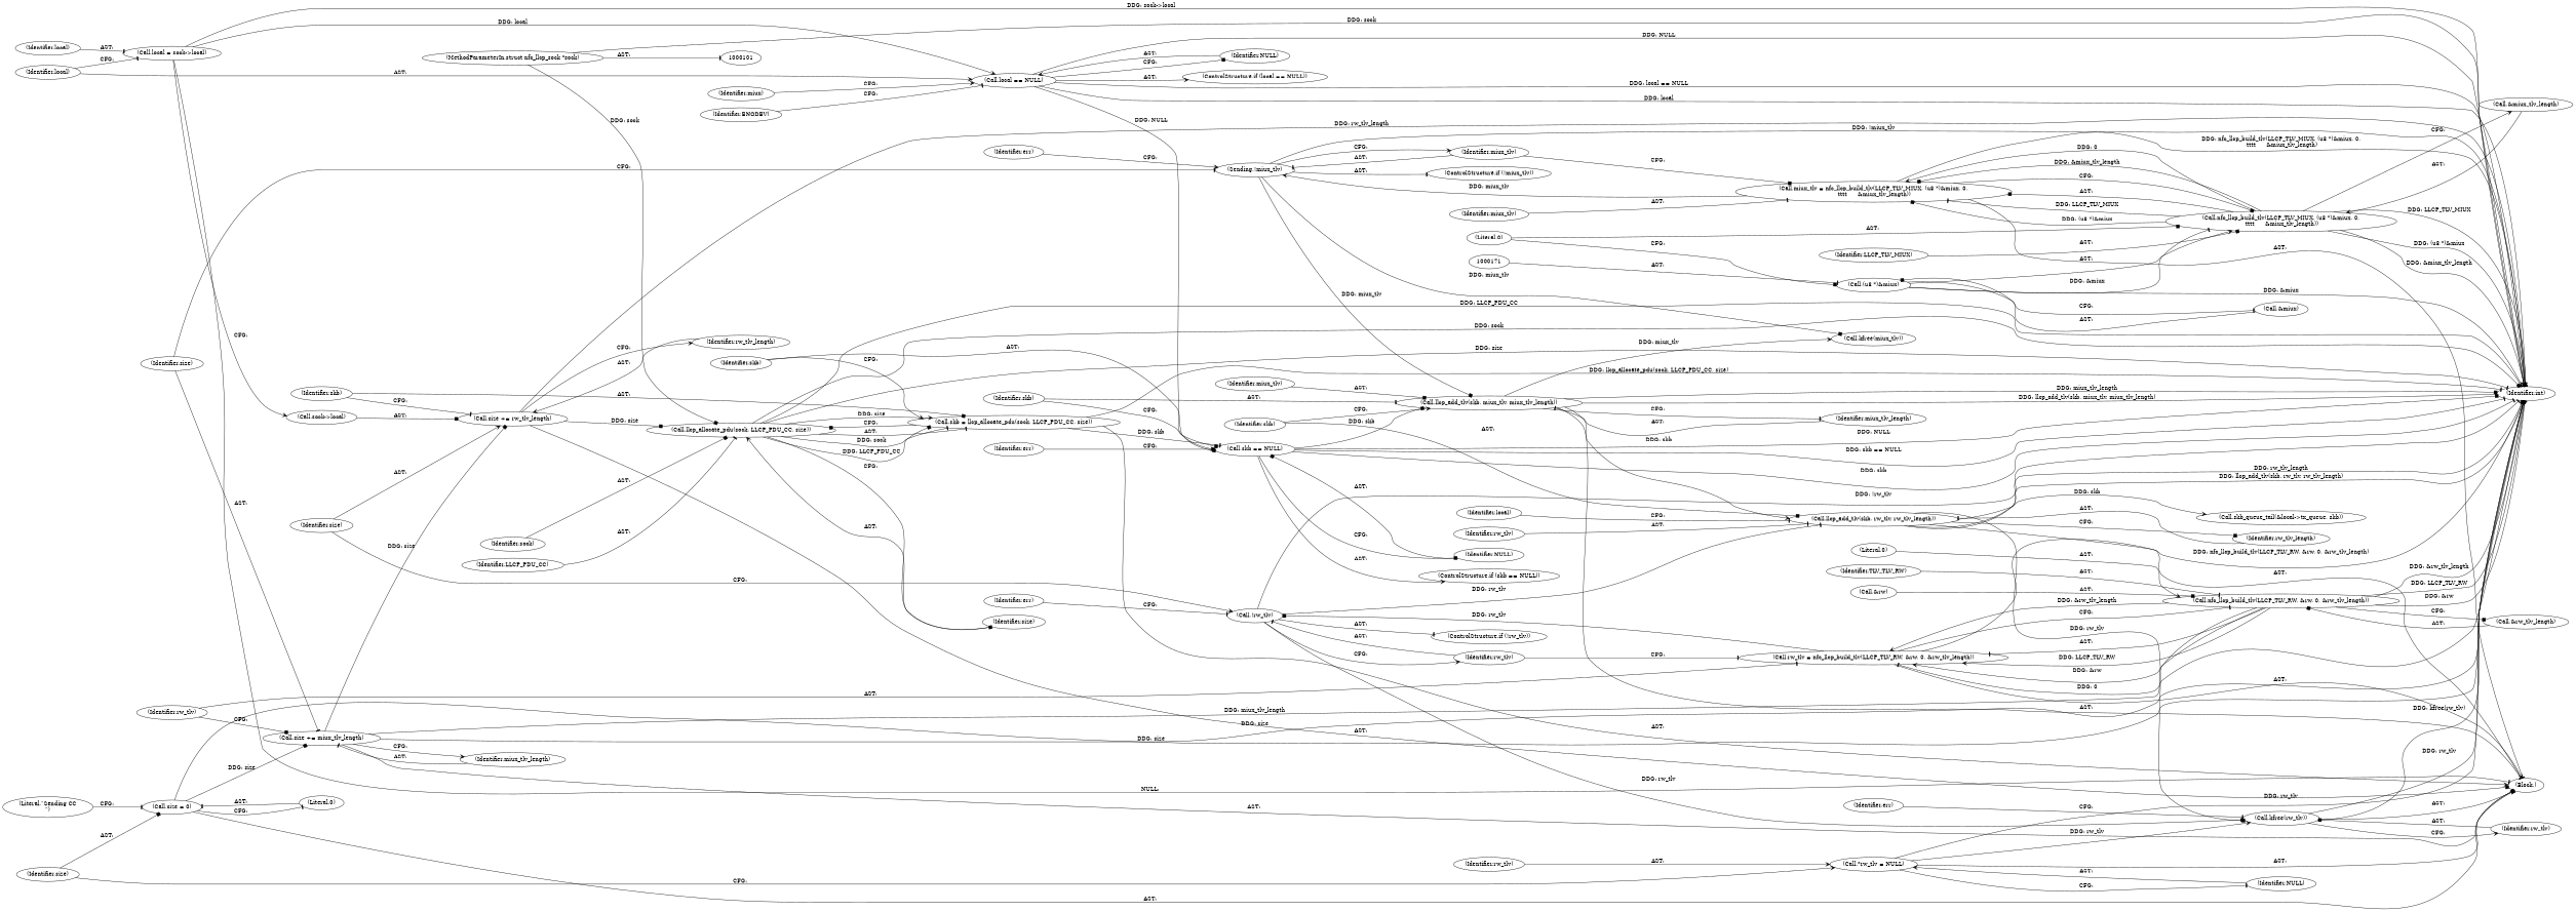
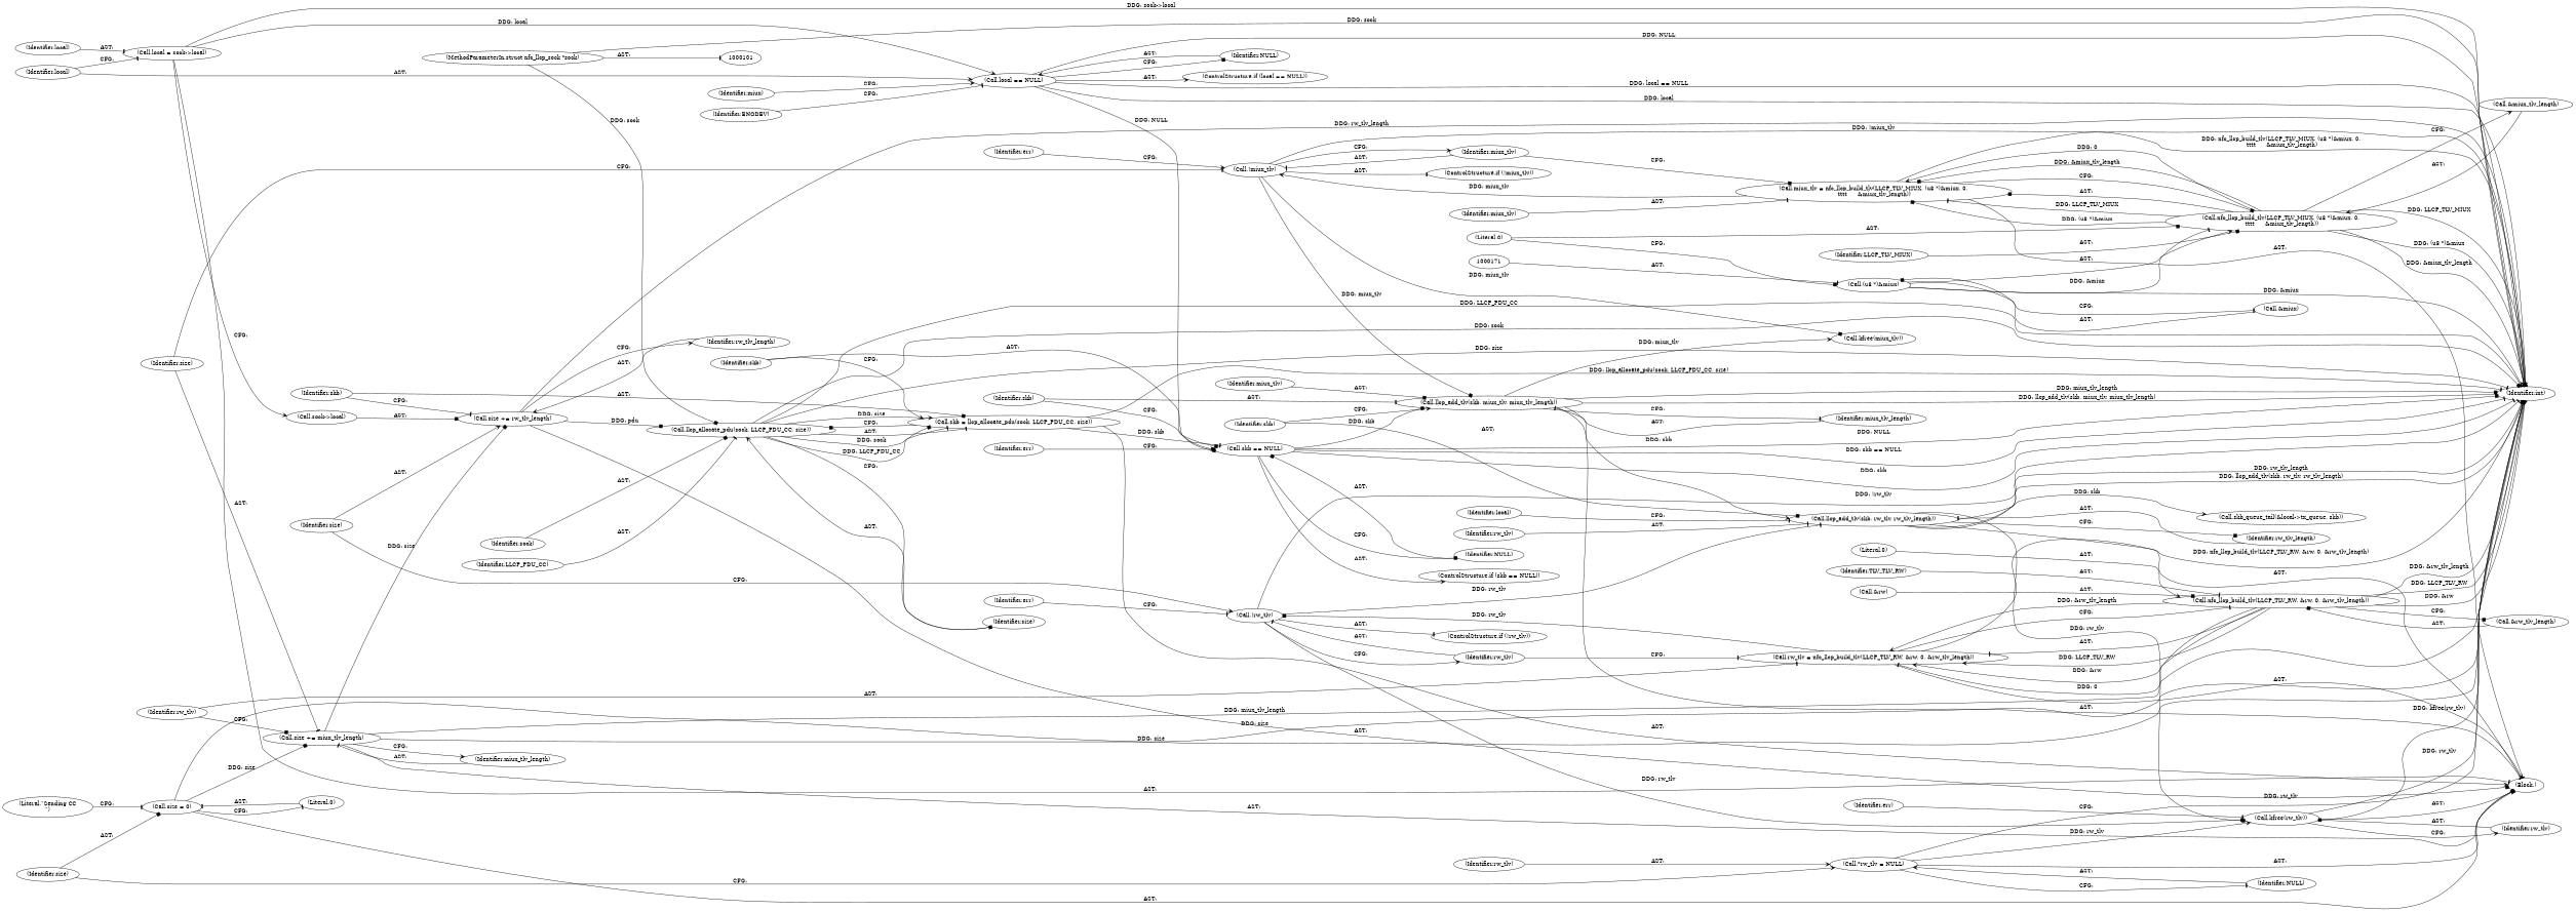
  digraph {
    rankdir=LR
    edge [arrowhead=tee]
    n1 [label="(Call,kfree(rw_tlv))"]
    n2 [label="(Identifier,int)"]
    n3 [label="(Identifier,rw_tlv)"]
    n4 [label="(Block,)"]
    n5 [label="(Call,!rw_tlv)"]
    n6 [label="(Call,llcp_add_tlv(skb, rw_tlv, rw_tlv_length))"]
    n7 [label="(ControlStructure,if (!rw_tlv))"]
    n8 [label="(Identifier,rw_tlv)"]
    n9 [label="(Call,skb_queue_tail(&local->tx_queue, skb))"]
    n10 [label="(Identifier,rw_tlv_length)"]
    n11 [label="(Call,rw_tlv = nfc_llcp_build_tlv(LLCP_TLV_RW, &rw, 0, &rw_tlv_length))"]
    n12 [label="(Call,nfc_llcp_build_tlv(LLCP_TLV_RW, &rw, 0, &rw_tlv_length))"]
    n13 [label="(Call,&rw_tlv_length)"]
    n14 [label="(Call,llcp_add_tlv(skb, miux_tlv, miux_tlv_length))"]
    n15 [label="(Identifier,miux_tlv_length)"]
    n16 [label="(Call,kfree(miux_tlv))"]
    n17 [label="(Call,skb == NULL)"]
    n18 [label="(Identifier,NULL)"]
    n19 [label="(ControlStructure,if (skb == NULL))"]
    n20 [label="(Call,skb = llcp_allocate_pdu(sock, LLCP_PDU_CC, size))"]
    n21 [label="(Call,llcp_allocate_pdu(sock, LLCP_PDU_CC, size))"]
    n22 [label="(Identifier,size)"]
    n23 [label="(MethodParameterIn,struct nfc_llcp_sock *sock)"]
    1000101
    n25 [label="(Call,size += rw_tlv_length)"]
    n26 [label="(Identifier,rw_tlv_length)"]
    n27 [label="(Call,size += miux_tlv_length)"]
    n28 [label="(Identifier,miux_tlv_length)"]
    n29 [label="(Call,size = 0)"]
    n30 [label="(Literal,0)"]
    n31 [label="(Call,local == NULL)"]
    n32 [label="(ControlStructure,if (local == NULL))"]
    n33 [label="(Identifier,NULL)"]
    n34 [label="(Call,local = sock->local)"]
    n35 [label="(Call,sock->local)"]
-   n36 [label="(Sending,!miux_tlv)"]
+   n36 [label="(Call,!miux_tlv)"]
    n37 [label="(ControlStructure,if (!miux_tlv))"]
    n38 [label="(Identifier,miux_tlv)"]
    n39 [label="(Call,miux_tlv = nfc_llcp_build_tlv(LLCP_TLV_MIUX, (u8 *)&miux, 0,\n \t\t\t\t      &miux_tlv_length))"]
    n40 [label="(Call,nfc_llcp_build_tlv(LLCP_TLV_MIUX, (u8 *)&miux, 0,\n \t\t\t\t      &miux_tlv_length))"]
    n41 [label="(Call,&miux_tlv_length)"]
    n42 [label="(Call,(u8 *)&miux)"]
    n43 [label="(Call,&miux)"]
    n44 [label="(Call,*rw_tlv = NULL)"]
    n45 [label="(Identifier,NULL)"]
    n46 [label="(Identifier,TLV_TLV_RW)"]
    n47 [label="(Identifier,LLCP_TLV_MIUX)"]
    n48 [label="(Literal,0)"]
    n49 [label="(Identifier,size)"]
    n50 [label="(Identifier,rw_tlv)"]
    n51 [label="(Identifier,skb)"]
    n52 [label="(Identifier,miux_tlv)"]
    n53 [label="(Identifier,local)"]
    n54 [label="(Identifier,rw_tlv)"]
    n55 [label="(Identifier,skb)"]
    n56 [label="(Call,&rw)"]
    n57 [label="(Identifier,err)"]
    n58 [label="(Identifier,err)"]
    n59 [label="(Identifier,miux)"]
    n60 [label="(Identifier,LLCP_PDU_CC)"]
    n61 [label="(Literal,0)"]
    n62 [label="(Identifier,skb)"]
    n63 [label="(Identifier,err)"]
    n64 [label="(Identifier,sock)"]
    n65 [label="(Identifier,size)"]
    n66 [label="(Identifier,local)"]
    n67 [label="(Identifier,size)"]
    n68 [label="(Identifier,ENODEV)"]
    n69 [label="(Identifier,rw_tlv)"]
    n70 [label="(Identifier,err)"]
    n71 [label="(Literal,\"Sending CC\n\")"]
    n72 [label="(Identifier,local)"]
    n73 [label="(Identifier,miux_tlv)"]
    n74 [label="(Identifier,skb)"]
    1000171
    n1 -> n2 [label="DDG: kfree(rw_tlv)"]
    n1 -> n2 [arrowhead=vee label="DDG: rw_tlv"]
    n1 -> n3 [arrowhead=vee label="CFG: "]
    n1 -> n4 [arrowhead=box label="AST: "]
    n3 -> n1 [arrowhead=box label="AST: "]
    n5 -> n1 [arrowhead=box label="DDG: rw_tlv"]
    n5 -> n2 [label="DDG: !rw_tlv"]
    n5 -> n6 [label="DDG: rw_tlv"]
    n5 -> n7 [label="AST: "]
    n5 -> n8 [arrowhead=vee label="CFG: "]
    n6 -> n1 [arrowhead=box label="DDG: rw_tlv"]
    n6 -> n2 [arrowhead=box label="DDG: rw_tlv_length"]
    n6 -> n2 [arrowhead=vee label="DDG: llcp_add_tlv(skb, rw_tlv, rw_tlv_length)"]
    n6 -> n4 [label="AST: "]
    n6 -> n9 [arrowhead=vee label="DDG: skb"]
    n6 -> n10 [arrowhead=box label="CFG: "]
    n8 -> n5 [label="AST: "]
    n8 -> n11 [label="CFG: "]
    n10 -> n6 [label="AST: "]
    n11 -> n2 [label="DDG: nfc_llcp_build_tlv(LLCP_TLV_RW, &rw, 0, &rw_tlv_length)"]
    n11 -> n4 [arrowhead=vee label="AST: "]
    n11 -> n5 [arrowhead=box label="DDG: rw_tlv"]
    n11 -> n12 [label="CFG: "]
    n12 -> n2 [label="DDG: &rw"]
    n12 -> n2 [arrowhead=box label="DDG: &rw_tlv_length"]
    n12 -> n2 [label="DDG: LLCP_TLV_RW"]
    n12 -> n11 [label="AST: "]
    n12 -> n11 [arrowhead=vee label="DDG: LLCP_TLV_RW"]
    n12 -> n11 [arrowhead=vee label="DDG: &rw"]
    n12 -> n11 [label="DDG: 0"]
    n12 -> n11 [arrowhead=vee label="DDG: &rw_tlv_length"]
    n12 -> n13 [arrowhead=box label="CFG: "]
    n13 -> n12 [arrowhead=box label="AST: "]
    n14 -> n2 [label="DDG: llcp_add_tlv(skb, miux_tlv, miux_tlv_length)"]
    n14 -> n2 [arrowhead=box label="DDG: miux_tlv_length"]
    n14 -> n4 [label="AST: "]
    n14 -> n6 [arrowhead=vee label="DDG: skb"]
    n14 -> n15 [label="CFG: "]
    n14 -> n16 [arrowhead=vee label="DDG: miux_tlv"]
    n15 -> n14 [label="AST: "]
    n17 -> n2 [arrowhead=box label="DDG: NULL"]
    n17 -> n2 [label="DDG: skb == NULL"]
    n17 -> n2 [label="DDG: skb"]
    n17 -> n14 [arrowhead=box label="DDG: skb"]
    n17 -> n18 [arrowhead=box label="CFG: "]
    n17 -> n19 [arrowhead=vee label="AST: "]
    n18 -> n17 [arrowhead=box label="AST: "]
    n20 -> n2 [label="DDG: llcp_allocate_pdu(sock, LLCP_PDU_CC, size)"]
    n20 -> n4 [arrowhead=vee label="AST: "]
    n20 -> n17 [label="DDG: skb"]
    n20 -> n21 [arrowhead=box label="CFG: "]
    n21 -> n2 [arrowhead=vee label="DDG: LLCP_PDU_CC"]
    n21 -> n2 [arrowhead=box label="DDG: sock"]
    n21 -> n2 [label="DDG: size"]
    n21 -> n20 [label="AST: "]
    n21 -> n20 [label="DDG: sock"]
    n21 -> n20 [arrowhead=box label="DDG: LLCP_PDU_CC"]
    n21 -> n20 [arrowhead=vee label="DDG: size"]
    n21 -> n22 [arrowhead=box label="CFG: "]
    n22 -> n21 [arrowhead=vee label="AST: "]
    n23 -> n2 [arrowhead=vee label="DDG: sock"]
    n23 -> n21 [arrowhead=box label="DDG: sock"]
    n23 -> 1000101 [label="AST: "]
    n25 -> n2 [arrowhead=box label="DDG: rw_tlv_length"]
    n25 -> n4 [arrowhead=box label="AST: "]
-   n25 -> n21 [arrowhead=box label="DDG: size"]
+   n25 -> n21 [arrowhead=box label="DDG: pdu"]
    n25 -> n26 [arrowhead=vee label="CFG: "]
    n26 -> n25 [arrowhead=vee label="AST: "]
    n27 -> n2 [label="DDG: miux_tlv_length"]
    n27 -> n2 [label="DDG: size"]
    n27 -> n4 [arrowhead=vee label="AST: "]
    n27 -> n25 [arrowhead=box label="DDG: size"]
    n27 -> n28 [arrowhead=vee label="CFG: "]
    n28 -> n27 [label="AST: "]
    n29 -> n2 [arrowhead=vee label="DDG: size"]
    n29 -> n4 [label="AST: "]
    n29 -> n27 [arrowhead=box label="DDG: size"]
    n29 -> n30 [label="CFG: "]
    n30 -> n29 [label="AST: "]
    n31 -> n2 [label="DDG: local"]
    n31 -> n2 [arrowhead=vee label="DDG: NULL"]
    n31 -> n2 [arrowhead=vee label="DDG: local == NULL"]
    n31 -> n17 [arrowhead=box label="DDG: NULL"]
    n31 -> n32 [arrowhead=vee label="AST: "]
    n31 -> n33 [arrowhead=box label="CFG: "]
    n33 -> n31 [arrowhead=vee label="AST: "]
    n34 -> n2 [arrowhead=vee label="DDG: sock->local"]
-   n34 -> n4 [label="NULL: "]
+   n34 -> n4 [label="AST: "]
    n34 -> n31 [arrowhead=vee label="DDG: local"]
    n34 -> n35 [arrowhead=vee label="CFG: "]
    n35 -> n25 [arrowhead=box label="AST: "]
    n36 -> n2 [label="DDG: !miux_tlv"]
    n36 -> n14 [arrowhead=box label="DDG: miux_tlv"]
    n36 -> n16 [arrowhead=box label="DDG: miux_tlv"]
    n36 -> n37 [label="AST: "]
    n36 -> n38 [arrowhead=vee label="CFG: "]
    n38 -> n36 [label="AST: "]
    n38 -> n39 [arrowhead=box label="CFG: "]
    n39 -> n2 [label="DDG: nfc_llcp_build_tlv(LLCP_TLV_MIUX, (u8 *)&miux, 0,\n \t\t\t\t      &miux_tlv_length)"]
    n39 -> n4 [label="AST: "]
    n39 -> n36 [arrowhead=vee label="DDG: miux_tlv"]
    n39 -> n40 [arrowhead=box label="CFG: "]
    n40 -> n2 [arrowhead=vee label="DDG: LLCP_TLV_MIUX"]
    n40 -> n2 [arrowhead=box label="DDG: (u8 *)&miux"]
    n40 -> n2 [label="DDG: &miux_tlv_length"]
    n40 -> n39 [arrowhead=box label="AST: "]
    n40 -> n39 [label="DDG: LLCP_TLV_MIUX"]
    n40 -> n39 [arrowhead=box label="DDG: (u8 *)&miux"]
    n40 -> n39 [arrowhead=vee label="DDG: 0"]
    n40 -> n39 [arrowhead=box label="DDG: &miux_tlv_length"]
    n40 -> n41 [arrowhead=vee label="CFG: "]
    n41 -> n40 [arrowhead=vee label="AST: "]
    n42 -> n2 [label="DDG: &miux"]
    n42 -> n40 [arrowhead=vee label="AST: "]
    n42 -> n40 [label="DDG: &miux"]
    n42 -> n43 [label="CFG: "]
    n43 -> n42 [arrowhead=box label="AST: "]
    n44 -> n1 [arrowhead=vee label="DDG: rw_tlv"]
    n44 -> n2 [arrowhead=box label="DDG: rw_tlv"]
    n44 -> n4 [arrowhead=box label="AST: "]
    n44 -> n45 [label="CFG: "]
    n45 -> n44 [arrowhead=vee label="AST: "]
    n46 -> n12 [label="AST: "]
    n47 -> n40 [arrowhead=box label="AST: "]
    n48 -> n40 [arrowhead=box label="AST: "]
    n48 -> n42 [arrowhead=box label="CFG: "]
    n49 -> n27 [label="AST: "]
    n49 -> n36 [label="CFG: "]
    n50 -> n44 [arrowhead=vee label="AST: "]
    n51 -> n14 [label="AST: "]
    n51 -> n17 [arrowhead=box label="CFG: "]
    n52 -> n39 [label="AST: "]
    n53 -> n34 [label="AST: "]
    n54 -> n11 [label="AST: "]
    n54 -> n27 [arrowhead=box label="CFG: "]
    n55 -> n20 [arrowhead=box label="AST: "]
    n55 -> n25 [label="CFG: "]
    n56 -> n12 [arrowhead=box label="AST: "]
    n57 -> n36 [arrowhead=vee label="CFG: "]
    n58 -> n17 [arrowhead=box label="CFG: "]
    n59 -> n31 [arrowhead=vee label="CFG: "]
    n60 -> n21 [label="AST: "]
    n61 -> n12 [arrowhead=vee label="AST: "]
    n62 -> n6 [arrowhead=box label="AST: "]
    n62 -> n14 [arrowhead=vee label="CFG: "]
    n63 -> n1 [label="CFG: "]
    n64 -> n21 [arrowhead=box label="AST: "]
    n65 -> n5 [arrowhead=vee label="CFG: "]
    n65 -> n25 [arrowhead=vee label="AST: "]
    n66 -> n6 [label="CFG: "]
    n67 -> n29 [arrowhead=box label="AST: "]
    n67 -> n44 [arrowhead=vee label="CFG: "]
    n68 -> n31 [label="CFG: "]
    n69 -> n6 [label="AST: "]
    n70 -> n5 [label="CFG: "]
    n71 -> n29 [label="CFG: "]
    n72 -> n31 [arrowhead=vee label="AST: "]
    n72 -> n34 [label="CFG: "]
    n73 -> n14 [arrowhead=box label="AST: "]
    n74 -> n17 [arrowhead=vee label="AST: "]
    n74 -> n20 [arrowhead=vee label="CFG: "]
    1000171 -> n42 [label="AST: "]
  }
